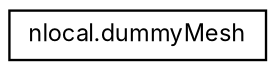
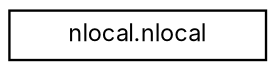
  digraph {
    rankdir=LR
    fontname=Inter
-   n1 [color=black fillcolor=white fontname=Inter fontsize=10 height=0.2 label="nlocal.dummyMesh" shape=record style=filled width=0.4]
+   n1 [color=black fillcolor=white fontname=Inter fontsize=10 height=0.2 label="nlocal.nlocal" shape=record style=filled width=0.4]
  }
